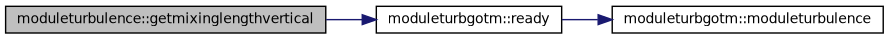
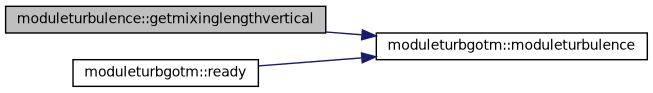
  digraph {
    rankdir=LR
    node [color=black fillcolor=white fontname=Helvetica fontsize=10 shape=record style=filled]
    edge [color=midnightblue fontname=Helvetica fontsize=10 labelfontname=Helvetica labelfontsize=10 style=solid]
    n1 [fillcolor=grey75 fontcolor=black height=0.2 label="moduleturbulence::getmixinglengthvertical" width=0.4]
    n2 [height=0.2 label="moduleturbgotm::ready" width=0.4]
    n3 [height=0.2 label="moduleturbgotm::moduleturbulence" width=0.4]
-   n1 -> n2
+   n1 -> n3
    n2 -> n3
  }
